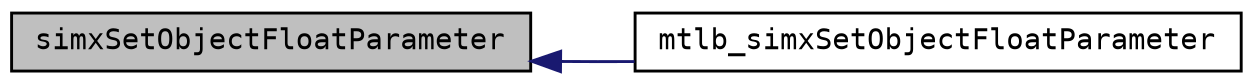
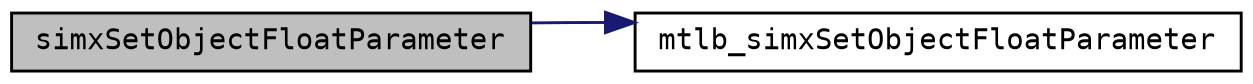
  digraph {
    rankdir=LR
    fontname="DejaVu Sans Mono"
    node [color=black fontname="DejaVu Sans Mono" fontsize=10 shape=record style=filled]
    n1 [fillcolor=grey75 fontcolor=black height=0.2 label=simxSetObjectFloatParameter width=0.4]
    n2 [fillcolor=white height=0.2 label=mtlb_simxSetObjectFloatParameter width=0.4]
-   n1 -> n2 [color=midnightblue dir=back fontname="DejaVu Sans Mono" fontsize=10 labelfontname=Helvetica labelfontsize=10 style=solid]
+   n2 -> n1 [color=midnightblue dir=back fontname="DejaVu Sans Mono" fontsize=10 labelfontname=Helvetica labelfontsize=10 style=solid]
  }
